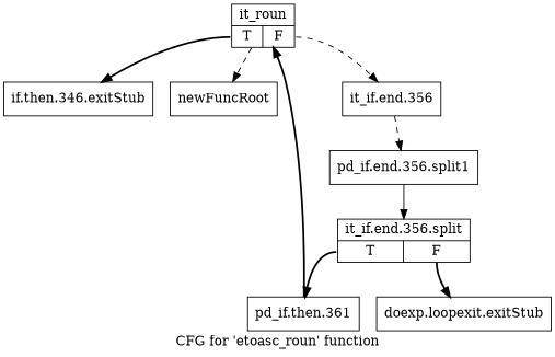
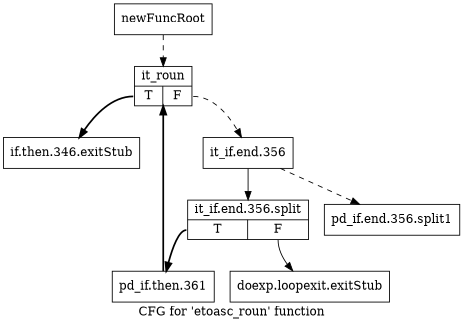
  digraph {
    label="CFG for 'etoasc_roun' function"
    node [shape=record]
    edge [style=dashed]
    n1 [label="{newFuncRoot}"]
    n2 [label="{it_roun|{<s0>T|<s1>F}}"]
    n3 [label="{if.then.346.exitStub}"]
    n4 [label="{it_if.end.356}"]
    n5 [label="{pd_if.end.356.split1}"]
    n6 [label="{doexp.loopexit.exitStub}"]
    n7 [label="{it_if.end.356.split|{<s0>T|<s1>F}}"]
    n8 [label="{pd_if.then.361}"]
-   n2 -> n1
+   n1 -> n2
    n2 -> n3 [style=bold tailport=s0]
    n2 -> n4 [tailport=s1]
    n4 -> n5
-   n5 -> n7 [style=solid]
-   n7 -> n6 [style=bold tailport=s1]
+   n4 -> n7 [style=solid]
+   n7 -> n6 [style=solid tailport=s1]
    n7 -> n8 [style=bold tailport=s0]
    n8 -> n2 [style=bold]
  }
